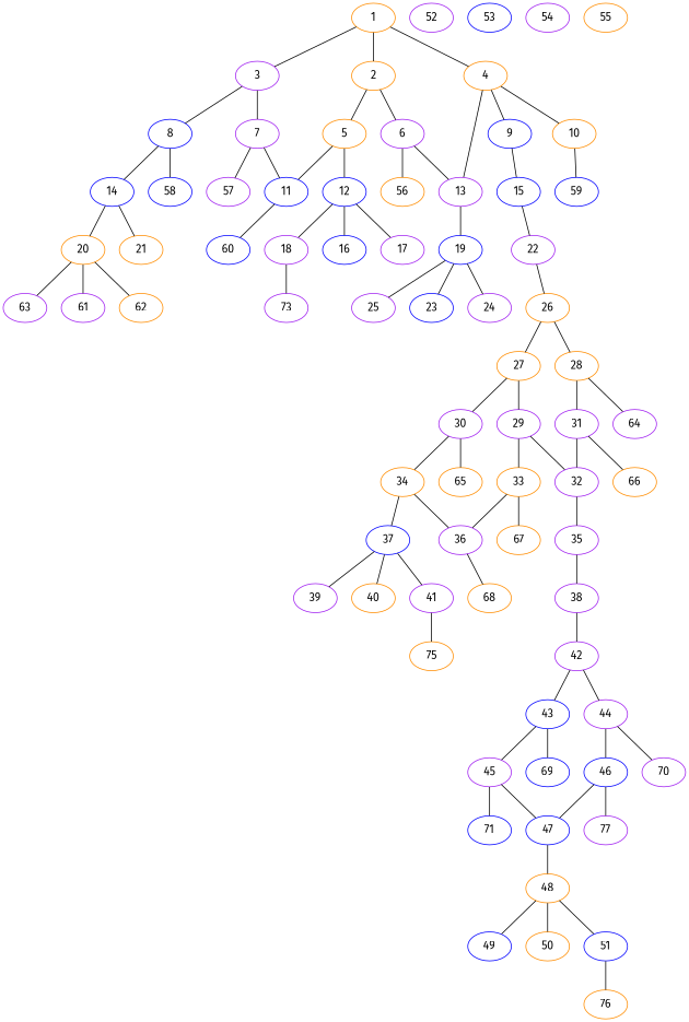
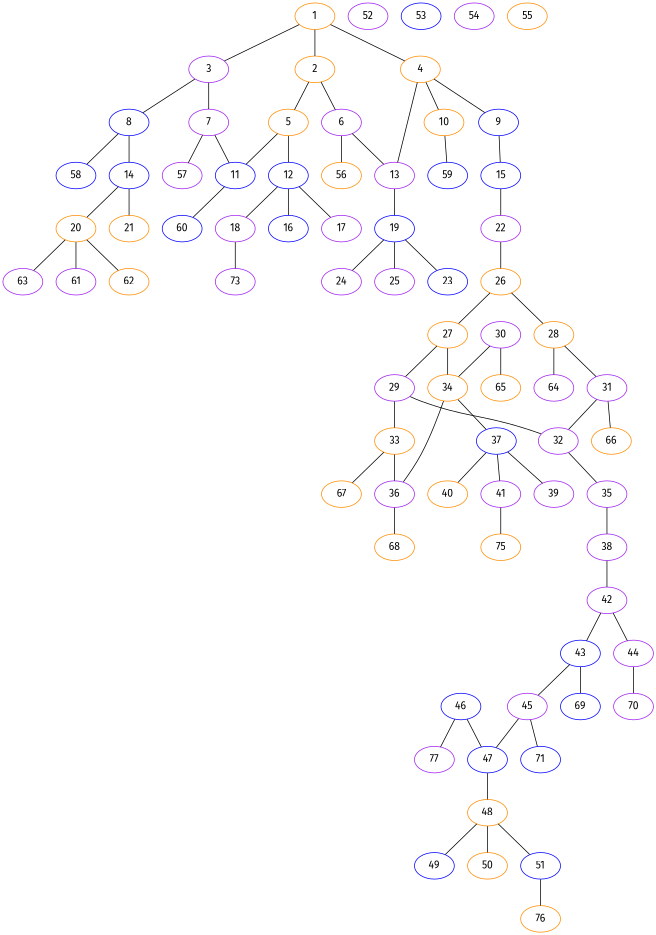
  graph {
    fontname="Fira Sans"
    node [chem=C color=purple fontname="Fira Sans"]
    edge [fontname="Fira Sans" valence=1]
    1 [color=darkorange]
    2 [color=darkorange]
    3
    4 [color=darkorange]
    5 [color=darkorange]
    6
    7
    8 [chem=N color=blue]
    9 [color=blue]
    10 [chem=O color=darkorange]
    13
    11 [color=blue]
    12 [chem=S color=blue]
    56 [chem=H color=darkorange]
    57 [chem=H]
    14 [color=blue]
    58 [chem=H color=blue]
    15 [chem=N color=blue]
    59 [chem=H color=blue]
    60 [chem=H color=blue]
    16 [chem=O color=blue]
    17 [chem=O]
    18 [chem=O]
    19 [chem=S color=blue]
    20 [color=darkorange]
    21 [chem=O color=darkorange]
    22 [chem=N]
    73 [chem=H]
    23 [chem=O color=blue]
    24 [chem=O]
    25 [chem=O]
    61 [chem=H]
    62 [chem=H color=darkorange]
    63 [chem=H]
    26 [color=darkorange]
    27 [color=darkorange]
    28 [color=darkorange]
    29
    30
    31
    64 [chem=H]
    32
    33 [color=darkorange]
    34 [color=darkorange]
    65 [chem=H color=darkorange]
    66 [chem=H color=darkorange]
    35 [chem=N]
    36
    67 [chem=H color=darkorange]
    37 [chem=S color=blue]
    38 [chem=N]
    68 [chem=H color=darkorange]
    39 [chem=O]
    40 [chem=O color=darkorange]
    41 [chem=O]
    42
    75 [chem=H color=darkorange]
    43 [color=blue]
    44
    45
    69 [chem=H color=blue]
    46 [color=blue]
    70 [chem=H]
    47 [color=blue]
    71 [chem=H color=blue]
    n66 [chem=H label=77]
    48 [chem=S color=darkorange]
    49 [chem=O color=blue]
    50 [chem=O color=darkorange]
    51 [chem=O color=blue]
    76 [chem=H color=darkorange]
    52 [chem=Na]
    53 [chem=Na color=blue]
    54 [chem=Na]
    55 [chem=Na color=darkorange]
    1 -- 2
    1 -- 3 [valence=2]
    1 -- 4
    2 -- 5 [valence=2]
    2 -- 6
    3 -- 7
    3 -- 8
    4 -- 9 [valence=2]
    4 -- 10
    4 -- 13
    5 -- 11
    5 -- 12
    6 -- 13 [valence=2]
    6 -- 56
    7 -- 11 [valence=2]
    7 -- 57
    8 -- 14
    8 -- 58
    9 -- 15
    10 -- 59
    13 -- 19
    11 -- 60
    12 -- 16 [valence=2]
    12 -- 17 [valence=2]
    12 -- 18
    14 -- 20
    14 -- 21 [valence=2]
    15 -- 22 [valence=2]
    18 -- 73
    19 -- 23 [valence=2]
    19 -- 24 [valence=2]
    19 -- 25
    20 -- 61
    20 -- 62
    20 -- 63
    22 -- 26
    26 -- 27
    26 -- 28 [valence=2]
    27 -- 29
-   27 -- 30 [valence=2]
+   27 -- 34 [valence=2]
    28 -- 31
    28 -- 64
    29 -- 32
    29 -- 33 [valence=2]
    30 -- 34
    30 -- 65
    31 -- 32 [valence=2]
    31 -- 66
    32 -- 35
    33 -- 36
    33 -- 67
    34 -- 36 [valence=2]
    34 -- 37
    35 -- 38 [valence=2]
    36 -- 68
    37 -- 39 [valence=2]
    37 -- 40 [valence=2]
    37 -- 41
    38 -- 42
    41 -- 75
    42 -- 43 [valence=2]
    42 -- 44
    43 -- 45
    43 -- 69
-   44 -- 46 [valence=2]
    44 -- 70
    45 -- 47 [valence=2]
    45 -- 71
    46 -- 47
    46 -- n66
    47 -- 48
    48 -- 49 [valence=2]
    48 -- 50 [valence=2]
    48 -- 51
    51 -- 76
  }
